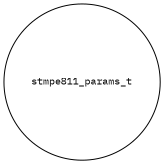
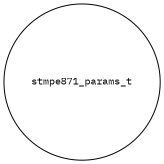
  digraph {
    rankdir=LR
    fontname="IBM Plex Mono"
-   n1 [color=black fillcolor=white fontname="IBM Plex Mono" fontsize=10 height=0.2 label=stmpe811_params_t shape=circle style=filled width=0.4]
+   n1 [color=black fillcolor=white fontname="IBM Plex Mono" fontsize=10 height=0.2 label=stmpe871_params_t shape=circle style=filled width=0.4]
  }
